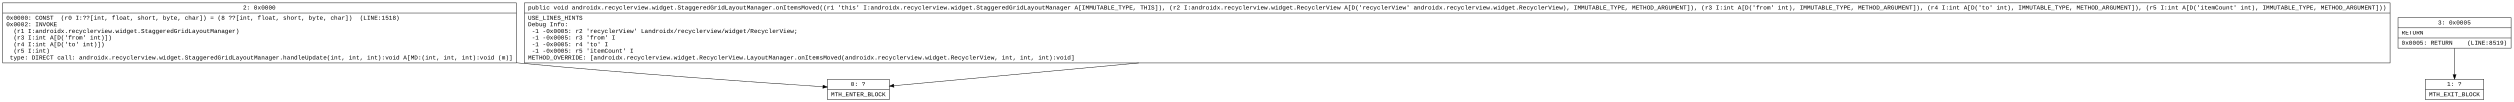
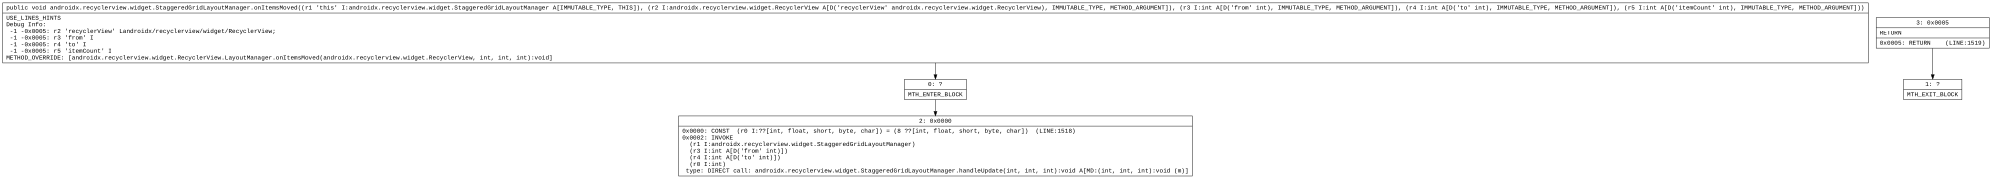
  digraph {
    fontname="Liberation Mono"
    node [fontname="Liberation Mono" shape=record]
    edge [fontname="Liberation Mono"]
    n1 [label="{0\:\ ?|MTH_ENTER_BLOCK\l}"]
-   n2 [label="{2\:\ 0x0000|0x0000: CONST  (r0 I:??[int, float, short, byte, char]) = (8 ??[int, float, short, byte, char])  (LINE:1518)\l0x0002: INVOKE  \l  (r1 I:androidx.recyclerview.widget.StaggeredGridLayoutManager)\l  (r3 I:int A[D('from' int)])\l  (r4 I:int A[D('to' int)])\l  (r5 I:int)\l type: DIRECT call: androidx.recyclerview.widget.StaggeredGridLayoutManager.handleUpdate(int, int, int):void A[MD:(int, int, int):void (m)]\l}"]
-   n3 [label="{3\:\ 0x0005|RETURN\l|0x0005: RETURN    (LINE:8519)\l}"]
+   n2 [label="{2\:\ 0x0000|0x0000: CONST  (r0 I:??[int, float, short, byte, char]) = (8 ??[int, float, short, byte, char])  (LINE:1518)\l0x0002: INVOKE  \l  (r1 I:androidx.recyclerview.widget.StaggeredGridLayoutManager)\l  (r3 I:int A[D('from' int)])\l  (r4 I:int A[D('to' int)])\l  (r0 I:int)\l type: DIRECT call: androidx.recyclerview.widget.StaggeredGridLayoutManager.handleUpdate(int, int, int):void A[MD:(int, int, int):void (m)]\l}"]
+   n3 [label="{3\:\ 0x0005|RETURN\l|0x0005: RETURN    (LINE:1519)\l}"]
    n4 [label="{1\:\ ?|MTH_EXIT_BLOCK\l}"]
    n5 [label="{public void androidx.recyclerview.widget.StaggeredGridLayoutManager.onItemsMoved((r1 'this' I:androidx.recyclerview.widget.StaggeredGridLayoutManager A[IMMUTABLE_TYPE, THIS]), (r2 I:androidx.recyclerview.widget.RecyclerView A[D('recyclerView' androidx.recyclerview.widget.RecyclerView), IMMUTABLE_TYPE, METHOD_ARGUMENT]), (r3 I:int A[D('from' int), IMMUTABLE_TYPE, METHOD_ARGUMENT]), (r4 I:int A[D('to' int), IMMUTABLE_TYPE, METHOD_ARGUMENT]), (r5 I:int A[D('itemCount' int), IMMUTABLE_TYPE, METHOD_ARGUMENT]))  | USE_LINES_HINTS\lDebug Info:\l  \-1 \-0x0005: r2 'recyclerView' Landroidx\/recyclerview\/widget\/RecyclerView;\l  \-1 \-0x0005: r3 'from' I\l  \-1 \-0x0005: r4 'to' I\l  \-1 \-0x0005: r5 'itemCount' I\lMETHOD_OVERRIDE: [androidx.recyclerview.widget.RecyclerView.LayoutManager.onItemsMoved(androidx.recyclerview.widget.RecyclerView, int, int, int):void]\l}"]
-   n2 -> n1
+   n1 -> n2
    n3 -> n4
    n5 -> n1
  }
